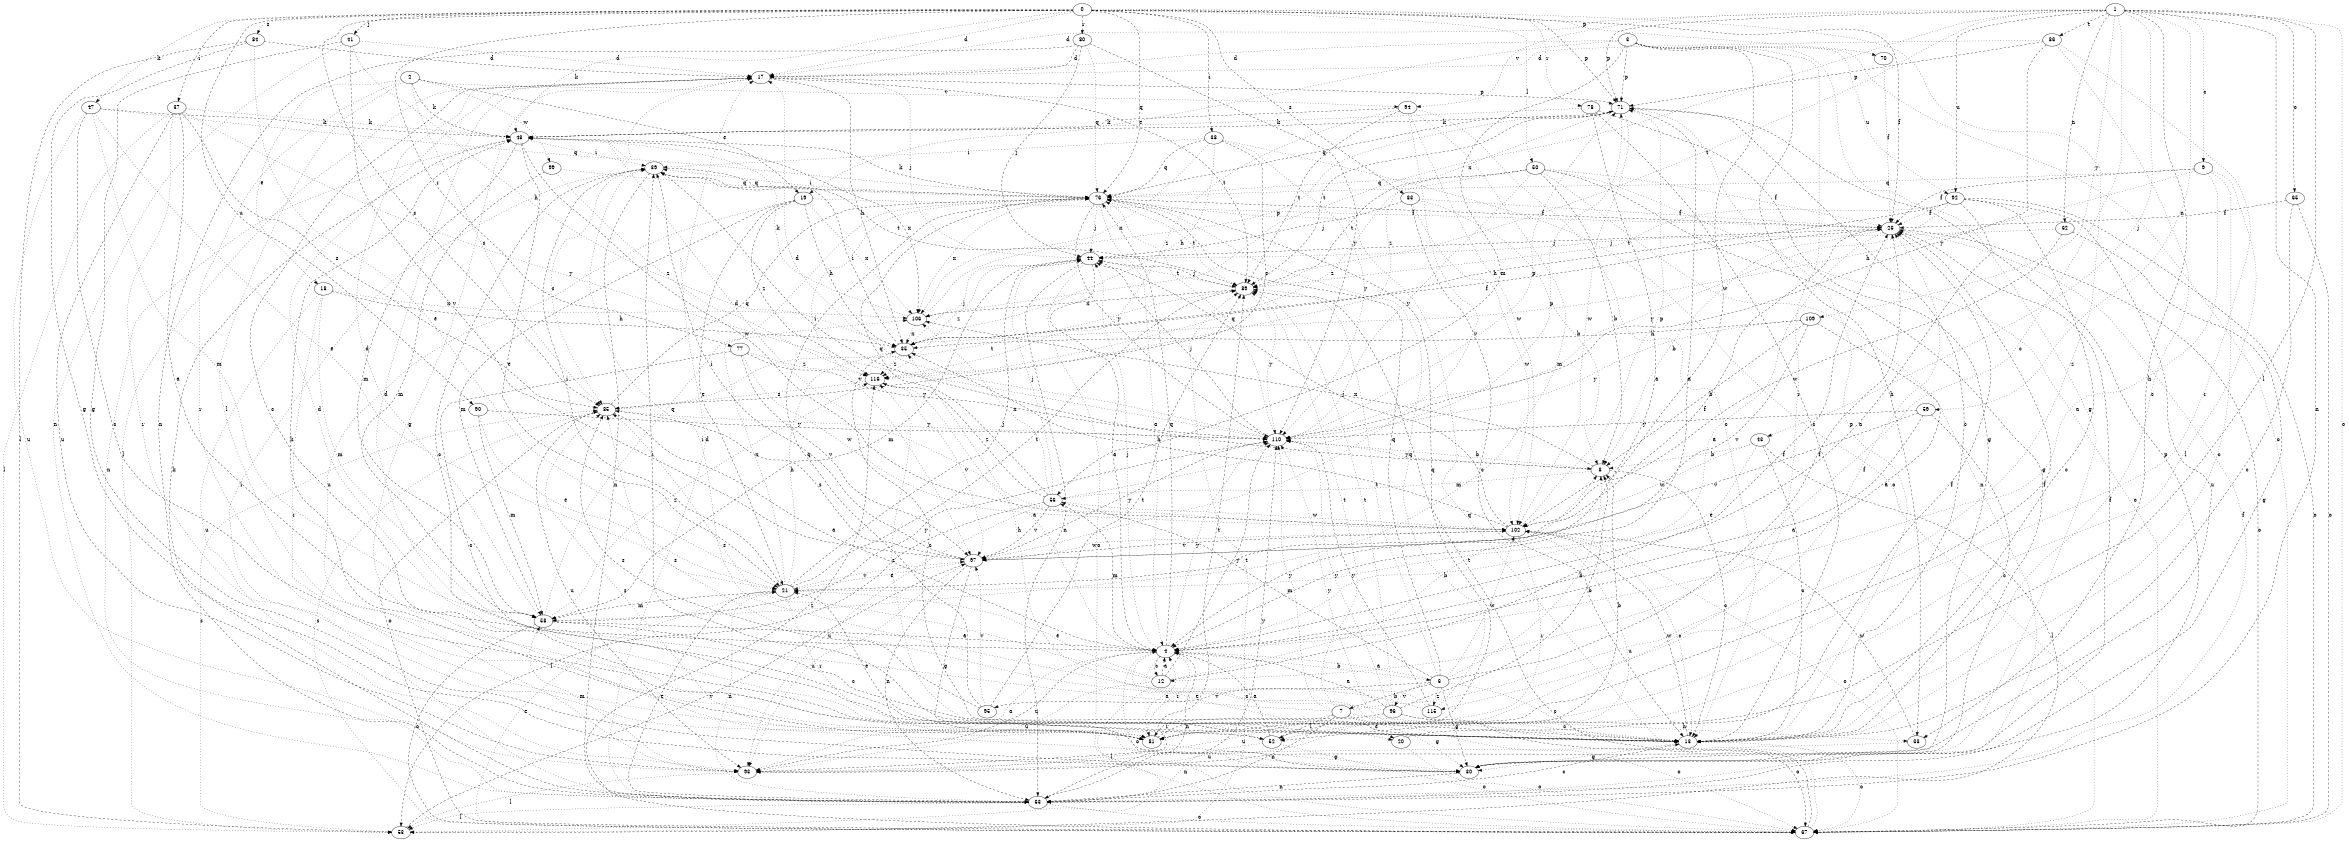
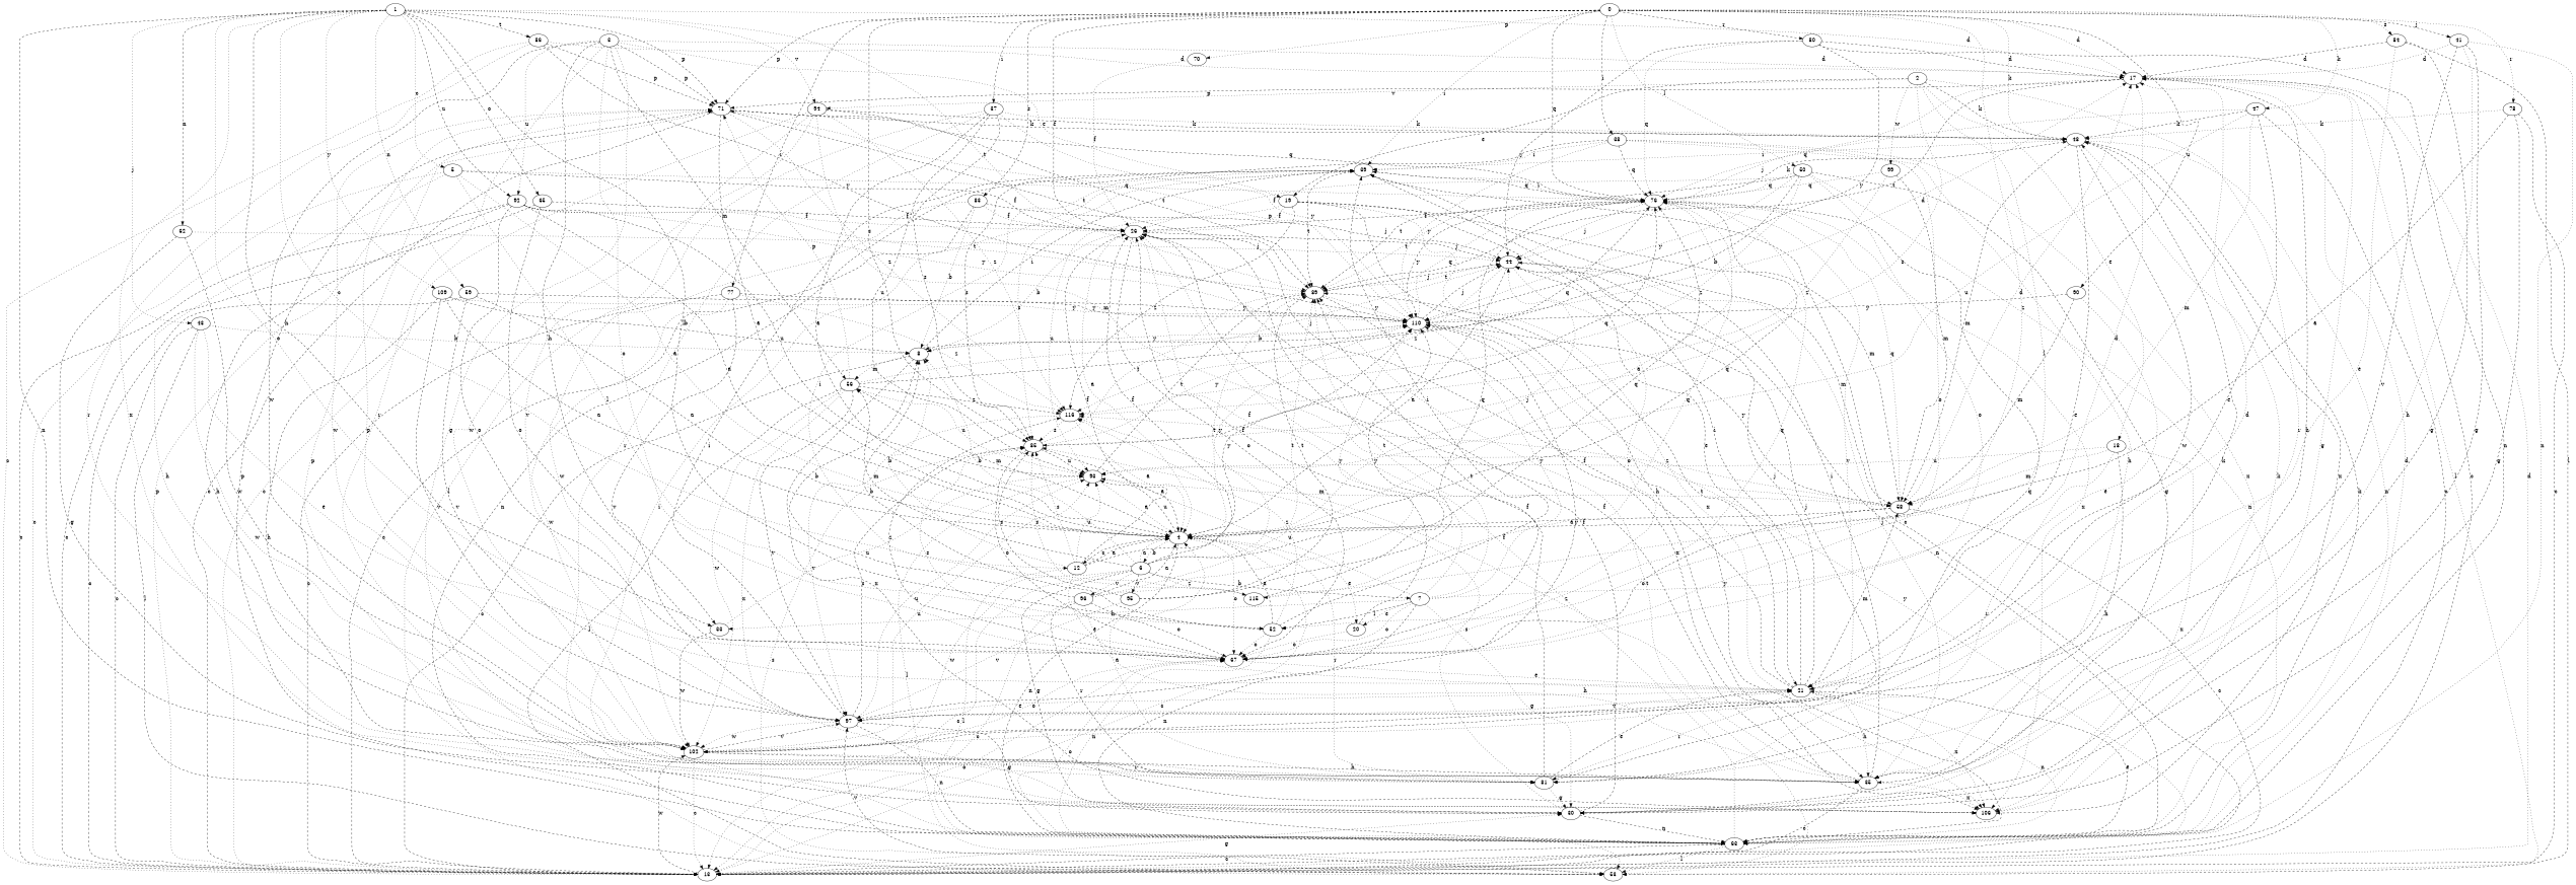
  strict digraph {
    edge [style=dotted]
    0
    17
    26
    37
    38
    39
    41
    47
    48
    50
    70
    71
    76
    77
    78
    80
    83
    84
    85
    90
    115
    89
    30
    13
    44
    35
    53
    67
    4
    8
    81
    93
    110
    106
    63
    97
    21
    58
    102
    116
    1
-   9
+   9 [label=5]
    12
    33
    43
    52
    59
    62
    65
    86
    92
    94
    109
    2
    18
    19
    99
    3
    56
    6
    20
    7
    95
    96
    0 -> 17 [label=d]
    0 -> 26 [label=f style=dashed]
    0 -> 37 [label=i style=dashed]
    0 -> 38 [label=i style=dashed]
+   0 -> 39 [label=i]
    0 -> 41 [label=j style=dashed]
    0 -> 47 [label=k]
    0 -> 48 [label=k]
    0 -> 50 [label=l]
    0 -> 70 [label=p]
    0 -> 71 [label=p style=dashed]
    0 -> 76 [label=q style=dashed]
    0 -> 77 [label=r style=dashed]
    0 -> 78 [label=r]
    0 -> 80 [label=r style=dashed]
    0 -> 83 [label=s style=dashed]
    0 -> 84 [label=s]
    0 -> 85 [label=s style=dashed]
    0 -> 90 [label=u style=dashed]
    0 -> 115 [label=z]
    17 -> 71 [label=p style=dashed]
    17 -> 89 [label=t style=dashed]
    17 -> 30 [label=g]
    17 -> 13 [label=c style=dashed]
    17 -> 44 [label=j]
    17 -> 35 [label=h style=dashed]
    17 -> 53 [label=l]
    26 -> 44 [label=j style=dashed]
    26 -> 67 [label=o style=dashed]
    26 -> 4 [label=a]
    26 -> 8 [label=b]
    37 -> 48 [label=k]
    37 -> 85 [label=s style=dashed]
    37 -> 53 [label=l]
    37 -> 4 [label=a style=dashed]
    37 -> 81 [label=r]
    37 -> 93 [label=u style=dashed]
    37 -> 110 [label=y]
    38 -> 39 [label=i]
    38 -> 76 [label=q style=dashed]
    38 -> 85 [label=s style=dashed]
    38 -> 35 [label=h]
    38 -> 67 [label=o]
    38 -> 110 [label=y]
    38 -> 106 [label=x]
    39 -> 76 [label=q style=dashed]
    39 -> 85 [label=s]
    39 -> 89 [label=t style=dashed]
    39 -> 13 [label=c style=dashed]
    39 -> 63 [label=n style=dashed]
    41 -> 17 [label=d]
    41 -> 30 [label=g style=dashed]
    41 -> 35 [label=h]
    41 -> 63 [label=n]
    41 -> 97 [label=v style=dashed]
    47 -> 48 [label=k style=dashed]
    47 -> 76 [label=q]
    47 -> 13 [label=c style=dashed]
    47 -> 93 [label=u]
-   47 -> 21 [label=e]
+   47 -> 21 [label=e style=dashed]
    47 -> 58 [label=m]
    48 -> 39 [label=i]
    48 -> 106 [label=x style=dashed]
    48 -> 63 [label=n]
    48 -> 21 [label=e style=dashed]
    48 -> 58 [label=m style=dashed]
    48 -> 102 [label=w style=dashed]
    50 -> 26 [label=f]
    50 -> 76 [label=q]
    50 -> 89 [label=t style=dashed]
    50 -> 30 [label=g style=dashed]
    50 -> 67 [label=o]
    50 -> 8 [label=b style=dashed]
    50 -> 110 [label=y]
    50 -> 63 [label=n]
    50 -> 116 [label=z]
    70 -> 26 [label=f]
    71 -> 48 [label=k style=dashed]
    71 -> 76 [label=q style=dashed]
    71 -> 89 [label=t style=dashed]
    71 -> 13 [label=c style=dashed]
    71 -> 4 [label=a style=dashed]
    71 -> 102 [label=w]
    71 -> 116 [label=z]
    76 -> 26 [label=f style=dashed]
    76 -> 39 [label=i]
    76 -> 48 [label=k style=dashed]
    76 -> 89 [label=t]
    76 -> 44 [label=j]
    76 -> 4 [label=a]
    76 -> 110 [label=y style=dashed]
    76 -> 106 [label=x]
    76 -> 97 [label=v]
    77 -> 13 [label=c style=dashed]
    77 -> 110 [label=y style=dashed]
    77 -> 97 [label=v style=dashed]
    77 -> 102 [label=w]
    77 -> 116 [label=z]
    78 -> 48 [label=k]
    78 -> 30 [label=g style=dashed]
    78 -> 13 [label=c style=dashed]
    78 -> 4 [label=a style=dashed]
    80 -> 17 [label=d style=dashed]
    80 -> 76 [label=q]
    80 -> 44 [label=j style=dashed]
    80 -> 110 [label=y style=dashed]
    80 -> 63 [label=n style=dashed]
    83 -> 26 [label=f]
    83 -> 13 [label=c style=dashed]
    83 -> 44 [label=j style=dashed]
    83 -> 8 [label=b]
    83 -> 102 [label=w]
    84 -> 17 [label=d style=dashed]
    84 -> 30 [label=g style=dashed]
    84 -> 53 [label=l style=dashed]
    84 -> 21 [label=e]
    85 -> 76 [label=q style=dashed]
    85 -> 89 [label=t]
    85 -> 67 [label=o style=dashed]
    85 -> 4 [label=a style=dashed]
    85 -> 93 [label=u style=dashed]
    85 -> 110 [label=y]
    90 -> 110 [label=y style=dashed]
    90 -> 21 [label=e]
    90 -> 58 [label=m style=dashed]
    115 -> 39 [label=i]
    115 -> 76 [label=q]
    115 -> 85 [label=s]
    115 -> 110 [label=y style=dashed]
    89 -> 44 [label=j style=dashed]
    89 -> 110 [label=y]
    89 -> 106 [label=x style=dashed]
    30 -> 26 [label=f style=dashed]
    30 -> 85 [label=s]
    30 -> 63 [label=n style=dashed]
    13 -> 17 [label=d]
    13 -> 71 [label=p]
    13 -> 30 [label=g]
    13 -> 67 [label=o]
    13 -> 110 [label=y]
    13 -> 102 [label=w style=dashed]
    44 -> 89 [label=t]
    44 -> 67 [label=o]
    44 -> 4 [label=a style=dashed]
    44 -> 63 [label=n style=dashed]
    44 -> 58 [label=m style=dashed]
    44 -> 116 [label=z]
    35 -> 26 [label=f style=dashed]
    35 -> 39 [label=i style=dashed]
    35 -> 13 [label=c style=dashed]
    35 -> 44 [label=j]
-   106 -> 35 [label=x]
+   35 -> 106 [label=x]
    35 -> 116 [label=z]
    53 -> 85 [label=s]
    53 -> 89 [label=t]
    53 -> 97 [label=v style=dashed]
    67 -> 76 [label=q]
    67 -> 85 [label=s]
    67 -> 89 [label=t style=dashed]
    67 -> 21 [label=e]
    67 -> 116 [label=z style=dashed]
    4 -> 76 [label=q style=dashed]
    4 -> 13 [label=c]
    4 -> 44 [label=j]
    4 -> 67 [label=o]
    4 -> 81 [label=r]
    4 -> 93 [label=u style=dashed]
    4 -> 110 [label=y]
    4 -> 63 [label=n style=dashed]
    4 -> 12 [label=c style=dashed]
    4 -> 56 [label=m style=dashed]
    4 -> 6 [label=b]
    4 -> 20 [label=e]
    8 -> 39 [label=i style=dashed]
    8 -> 13 [label=c style=dashed]
    8 -> 110 [label=y]
    8 -> 106 [label=x style=dashed]
    8 -> 56 [label=m]
    81 -> 26 [label=f style=dashed]
    81 -> 48 [label=k style=dashed]
    81 -> 76 [label=q style=dashed]
    81 -> 30 [label=g]
    81 -> 4 [label=a]
    81 -> 21 [label=e style=dashed]
    93 -> 89 [label=t style=dashed]
    93 -> 53 [label=l]
    93 -> 4 [label=a]
    93 -> 58 [label=m]
    110 -> 17 [label=d]
    110 -> 71 [label=p]
    110 -> 76 [label=q]
    110 -> 44 [label=j style=dashed]
    110 -> 8 [label=b]
    106 -> 48 [label=k]
    106 -> 71 [label=p]
    63 -> 17 [label=d]
    63 -> 26 [label=f]
    63 -> 39 [label=i]
    63 -> 48 [label=k style=dashed]
    63 -> 71 [label=p style=dashed]
    63 -> 13 [label=c style=dashed]
    63 -> 53 [label=l]
    63 -> 67 [label=o]
    63 -> 110 [label=y style=dashed]
    63 -> 21 [label=e style=dashed]
    97 -> 39 [label=i style=dashed]
    97 -> 85 [label=s style=dashed]
    97 -> 30 [label=g style=dashed]
    97 -> 93 [label=u]
    97 -> 110 [label=y style=dashed]
    97 -> 63 [label=n style=dashed]
    97 -> 21 [label=e]
    97 -> 102 [label=w]
    21 -> 26 [label=f style=dashed]
    21 -> 39 [label=i style=dashed]
    21 -> 89 [label=t style=dashed]
    21 -> 44 [label=j style=dashed]
    21 -> 35 [label=h]
    21 -> 81 [label=r]
    21 -> 106 [label=x]
    21 -> 63 [label=n]
    21 -> 97 [label=v]
    21 -> 58 [label=m style=dashed]
    58 -> 17 [label=d]
    58 -> 76 [label=q]
    58 -> 13 [label=c style=dashed]
    58 -> 67 [label=o style=dashed]
    58 -> 4 [label=a style=dashed]
    58 -> 110 [label=y style=dashed]
    58 -> 116 [label=z]
    102 -> 17 [label=d]
    102 -> 71 [label=p]
    102 -> 13 [label=c]
    102 -> 44 [label=j style=dashed]
    102 -> 35 [label=h style=dashed]
    102 -> 67 [label=o]
    102 -> 81 [label=r]
    102 -> 93 [label=u]
    102 -> 97 [label=v style=dashed]
    116 -> 85 [label=s]
    116 -> 4 [label=a]
    116 -> 97 [label=v]
    1 -> 17 [label=d]
    1 -> 71 [label=p style=dashed]
    1 -> 89 [label=t]
    1 -> 67 [label=o]
    1 -> 106 [label=x]
    1 -> 63 [label=n style=dashed]
    1 -> 9 [label=c]
    1 -> 12 [label=c]
    1 -> 33 [label=h style=dashed]
    1 -> 43 [label=j]
    1 -> 52 [label=l style=dashed]
    1 -> 59 [label=n]
    1 -> 62 [label=n style=dashed]
    1 -> 65 [label=o style=dashed]
    1 -> 86 [label=t style=dashed]
    1 -> 92 [label=u style=dashed]
    1 -> 94 [label=v]
    1 -> 109 [label=y]
    9 -> 26 [label=f style=dashed]
    9 -> 76 [label=q]
    9 -> 13 [label=c]
    9 -> 35 [label=h]
    9 -> 4 [label=a]
    9 -> 52 [label=l]
    12 -> 26 [label=f style=dashed]
    12 -> 85 [label=s]
    12 -> 53 [label=l]
    12 -> 4 [label=a style=dashed]
    12 -> 8 [label=b]
    12 -> 93 [label=u]
    12 -> 110 [label=y style=dashed]
    12 -> 21 [label=e]
    33 -> 93 [label=u]
    33 -> 102 [label=w style=dashed]
    43 -> 13 [label=c style=dashed]
    43 -> 53 [label=l style=dashed]
    43 -> 8 [label=b]
    43 -> 21 [label=e]
    43 -> 102 [label=w]
    52 -> 39 [label=i style=dashed]
    52 -> 67 [label=o]
    52 -> 4 [label=a style=dashed]
    52 -> 8 [label=b style=dashed]
    52 -> 63 [label=n]
    52 -> 116 [label=z]
    59 -> 13 [label=c style=dashed]
    59 -> 4 [label=a style=dashed]
    59 -> 110 [label=y style=dashed]
    59 -> 97 [label=v style=dashed]
    62 -> 30 [label=g style=dashed]
    62 -> 44 [label=j]
    62 -> 102 [label=w style=dashed]
    65 -> 26 [label=f style=dashed]
    65 -> 13 [label=c style=dashed]
    65 -> 67 [label=o style=dashed]
    86 -> 17 [label=d]
    86 -> 71 [label=p style=dashed]
    86 -> 13 [label=c]
    86 -> 81 [label=r]
    86 -> 110 [label=y style=dashed]
    92 -> 26 [label=f]
    92 -> 89 [label=t]
    92 -> 13 [label=c style=dashed]
    92 -> 35 [label=h style=dashed]
    92 -> 67 [label=o style=dashed]
    92 -> 4 [label=a style=dashed]
    92 -> 93 [label=u style=dashed]
    92 -> 110 [label=y]
    94 -> 48 [label=k style=dashed]
    94 -> 89 [label=t style=dashed]
    94 -> 13 [label=c]
    94 -> 97 [label=v]
    94 -> 58 [label=m]
    94 -> 102 [label=w]
    94 -> 116 [label=z]
    109 -> 35 [label=h style=dashed]
    109 -> 4 [label=a style=dashed]
    109 -> 8 [label=b style=dashed]
    109 -> 110 [label=y]
    109 -> 97 [label=v style=dashed]
    2 -> 48 [label=k style=dashed]
    2 -> 85 [label=s]
    2 -> 81 [label=r]
    2 -> 52 [label=l]
    2 -> 94 [label=v]
    2 -> 18 [label=e]
    2 -> 19 [label=e style=dashed]
    2 -> 99 [label=w]
    18 -> 35 [label=h style=dashed]
    18 -> 81 [label=r]
    18 -> 93 [label=u]
    18 -> 106 [label=x]
    18 -> 58 [label=m]
    19 -> 26 [label=f]
    19 -> 35 [label=h style=dashed]
    19 -> 93 [label=u]
    19 -> 106 [label=x]
    19 -> 21 [label=e style=dashed]
    19 -> 58 [label=m style=dashed]
    19 -> 116 [label=z style=dashed]
    99 -> 76 [label=q]
    99 -> 58 [label=m style=dashed]
    99 -> 116 [label=z]
    3 -> 17 [label=d]
    3 -> 71 [label=p style=dashed]
    3 -> 30 [label=g]
    3 -> 67 [label=o]
    3 -> 81 [label=r]
    3 -> 102 [label=w style=dashed]
    3 -> 33 [label=h style=dashed]
    3 -> 92 [label=u]
    3 -> 19 [label=e]
    3 -> 56 [label=m style=dashed]
    56 -> 71 [label=p]
    56 -> 76 [label=q style=dashed]
    56 -> 44 [label=j]
    56 -> 53 [label=l style=dashed]
    56 -> 93 [label=u]
    56 -> 106 [label=x]
    56 -> 97 [label=v style=dashed]
    56 -> 102 [label=w]
    56 -> 116 [label=z style=dashed]
    6 -> 26 [label=f style=dashed]
    6 -> 76 [label=q style=dashed]
    6 -> 115 [label=z]
    6 -> 89 [label=t]
    6 -> 30 [label=g style=dashed]
    6 -> 13 [label=c]
    6 -> 4 [label=a]
    6 -> 8 [label=b]
    6 -> 102 [label=w]
    6 -> 56 [label=m style=dashed]
    6 -> 7 [label=b style=dashed]
    6 -> 95 [label=v style=dashed]
    6 -> 96 [label=v]
    20 -> 26 [label=f style=dashed]
    20 -> 67 [label=o]
    7 -> 17 [label=d]
    7 -> 26 [label=f]
    7 -> 89 [label=t]
    7 -> 30 [label=g]
    7 -> 67 [label=o]
    7 -> 93 [label=u]
    7 -> 110 [label=y]
    7 -> 63 [label=n style=dashed]
    7 -> 33 [label=h]
    7 -> 52 [label=l style=dashed]
    7 -> 20 [label=e]
    95 -> 76 [label=q style=dashed]
    95 -> 85 [label=s style=dashed]
    95 -> 89 [label=t style=dashed]
    95 -> 97 [label=v]
    96 -> 89 [label=t]
    96 -> 13 [label=c]
    96 -> 35 [label=h]
    96 -> 67 [label=o style=dashed]
    96 -> 4 [label=a style=dashed]
    96 -> 8 [label=b style=dashed]
    96 -> 81 [label=r style=dashed]
    96 -> 110 [label=y]
  }
